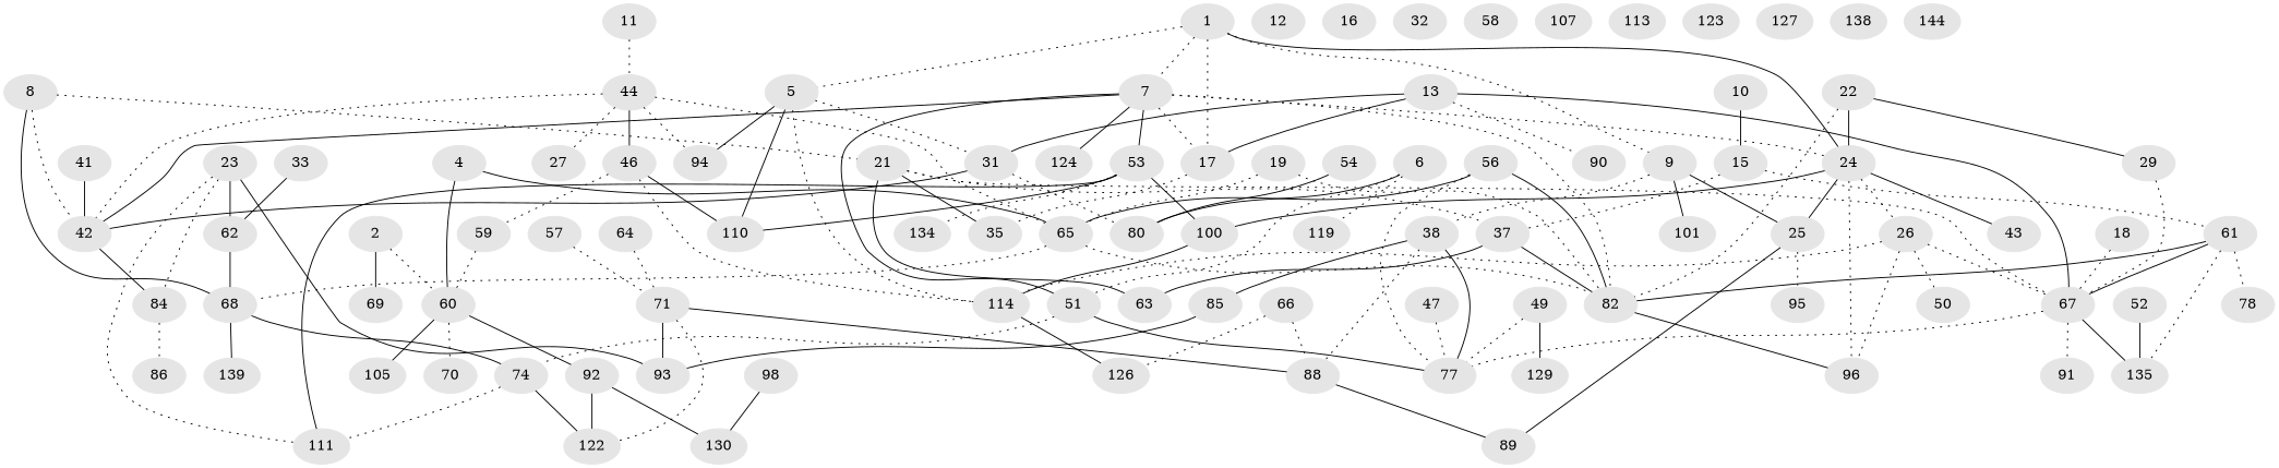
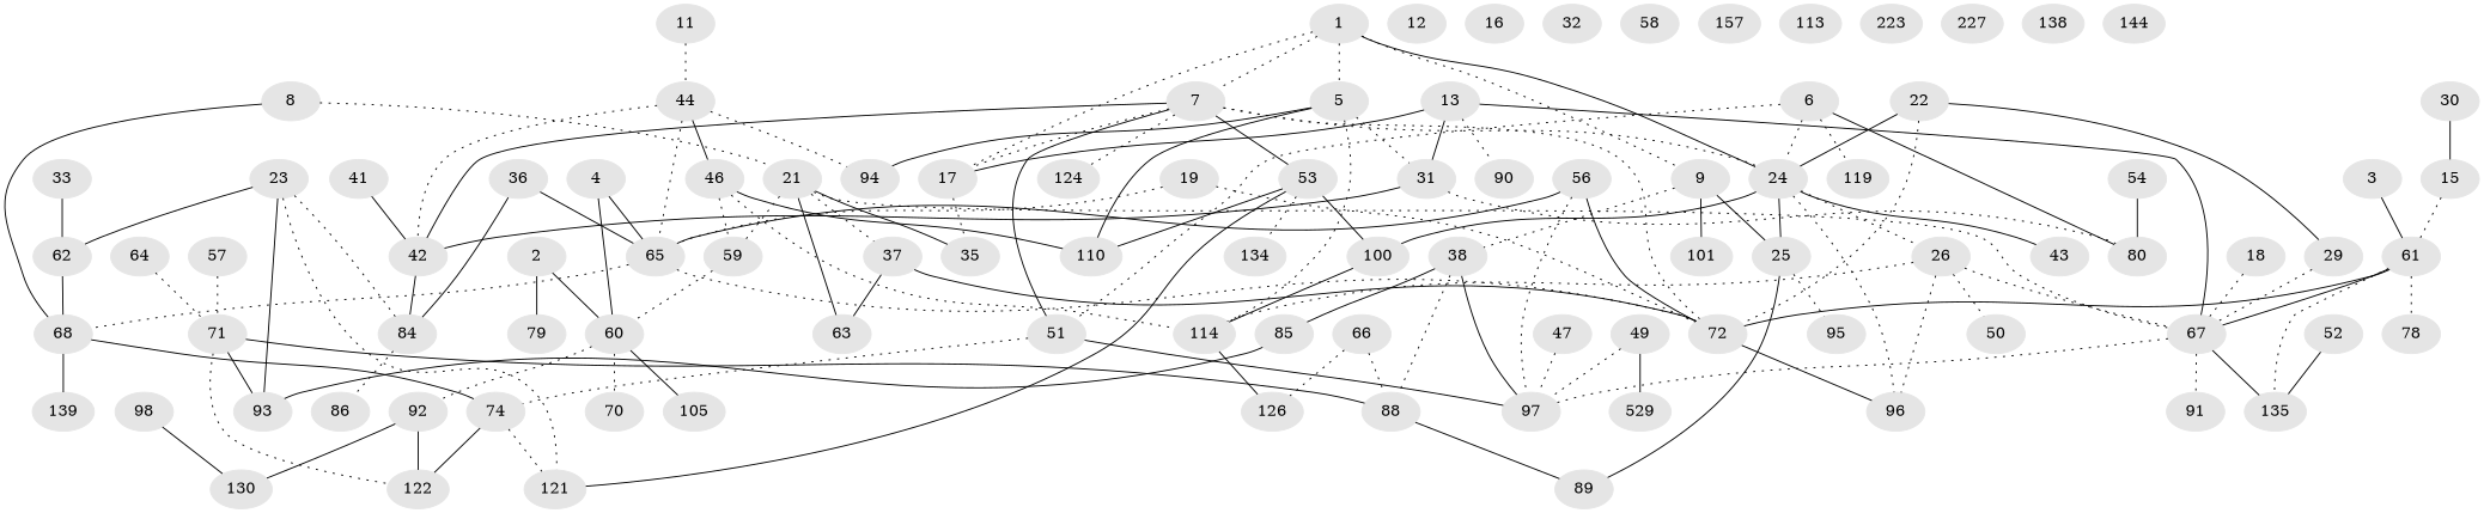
  graph {
    node [color=gray90 style=filled]
    edge [style=dotted]
    1 [super="+28"]
    5 [super="+39"]
    7 [super="+81"]
    9 [super="+20"]
    17 [super="+87"]
    24 [super="+133"]
    31 [super="+115"]
    94
    110 [super="+142"]
    114 [super="+128"]
    51
    42 [super="+72"]
    53 [super="+116"]
-   82 [super="+140"]
+   82 [super="+140" label=72]
    124
    38 [super="+79"]
    n17 [label=25 super="+73"]
    101
    35
    26 [super="+136"]
    43
    96 [super="+112"]
    100 [super="+104"]
    60 [super="+137"]
    70
    92 [super="+143"]
    105
    2
-   69
+   69 [label=79]
    61 [super="+120"]
    67 [super="+76"]
    135 [super="+147"]
    78 [super="+132"]
+   3
    4 [super="+44"]
    65 [super="+111"]
    68 [super="+106"]
    80 [super="+145"]
    126
    6 [super="+141"]
    119
-   77 [super="+109"]
+   77 [super="+109" label=97]
    74 [super="+131"]
    84 [super="+99"]
-   121 [label=111]
+   121
    134
    21 [super="+30"]
    37
    59
    63
    8
    139
    85 [super="+103"]
    88 [super="+125"]
    89
    95
    15 [super="+146"]
-   10
+   10 [label=30]
    11 [super="+25"]
    n60 [label=44 super="+45"]
-   27 [super="+75"]
    46
    12
    13 [super="+40"]
    90
    91
    16 [super="+118"]
    18
    19
    22 [super="+34"]
    29
    23 [super="+48"]
    62
    93
    86
    50
    32
    33
+   36 [super="+97"]
    41 [super="+117"]
    47
    49 [super="+102"]
-   129
+   129 [label=529]
    122
    52
    54
    56 [super="+83"]
    57 [super="+108"]
    71
    58
    130
    64
    66
    98
-   107
+   107 [label=157]
    113
-   123
-   127
+   123 [label=223]
+   127 [label=227]
    138
    144
    1 -- 5
    1 -- 7
    1 -- 9
    1 -- 17
    1 -- 24 [style=solid]
    5 -- 31
    5 -- 94 [style=solid]
    5 -- 110 [style=solid]
    5 -- 114
    7 -- 17
    7 -- 24
    7 -- 51 [style=solid]
    7 -- 42 [style=solid]
    7 -- 53 [style=solid]
    7 -- 82
-   7 -- 124 [style=solid]
+   7 -- 124
    9 -- 38
    9 -- n17 [style=solid]
    9 -- 101 [style=solid]
    17 -- 35
    24 -- n17 [style=solid]
    24 -- 26
    24 -- 43 [style=solid]
    24 -- 96
    24 -- 100 [style=solid]
    31 -- 42 [style=solid]
    31 -- 80
    114 -- 126 [style=solid]
    51 -- 77 [style=solid]
    51 -- 74
    42 -- 84 [style=solid]
    53 -- 110 [style=solid]
    53 -- 100 [style=solid]
    53 -- 121 [style=solid]
    53 -- 134
    82 -- 96 [style=solid]
    38 -- 77 [style=solid]
    38 -- 85 [style=solid]
    38 -- 88
    n17 -- 89 [style=solid]
    n17 -- 95
    26 -- 114
    26 -- 96
    26 -- 67
    26 -- 50
    100 -- 114 [style=solid]
    60 -- 70
-   60 -- 92 [style=solid]
+   60 -- 92
    60 -- 105 [style=solid]
    92 -- 122 [style=solid]
    92 -- 130 [style=solid]
-   2 -- 60
+   2 -- 60 [style=solid]
    2 -- 69 [style=solid]
    61 -- 82 [style=solid]
    61 -- 67 [style=solid]
    61 -- 135
    61 -- 78
    67 -- 135 [style=solid]
    67 -- 77
    67 -- 91
+   3 -- 61 [style=solid]
    4 -- 60 [style=solid]
    4 -- 65 [style=solid]
    65 -- 82
    65 -- 68
    68 -- 74 [style=solid]
    68 -- 139 [style=solid]
+   6 -- 24
    6 -- 51
    6 -- 80 [style=solid]
    6 -- 119
    74 -- 121
    74 -- 122 [style=solid]
    84 -- 86
    21 -- 35 [style=solid]
    21 -- 67
    21 -- 37
+   21 -- 59
    21 -- 63 [style=solid]
    37 -- 82 [style=solid]
    37 -- 63 [style=solid]
    59 -- 60
-   8 -- 42
    8 -- 68 [style=solid]
    8 -- 21
    85 -- 93 [style=solid]
    88 -- 89 [style=solid]
    15 -- 61
-   15 -- 37
    10 -- 15 [style=solid]
    11 -- n60
    n60 -- 94
    n60 -- 42
    n60 -- 65
-   n60 -- 27
    n60 -- 46 [style=solid]
    46 -- 110 [style=solid]
    46 -- 114
    46 -- 59
    13 -- 17 [style=solid]
    13 -- 31 [style=solid]
    13 -- 67 [style=solid]
    13 -- 90
    18 -- 67
    19 -- 82
    19 -- 65
    22 -- 24 [style=solid]
    22 -- 82
    22 -- 29 [style=solid]
    29 -- 67
    23 -- 84
    23 -- 121
    23 -- 62 [style=solid]
    23 -- 93 [style=solid]
    62 -- 68 [style=solid]
    33 -- 62 [style=solid]
+   36 -- 65 [style=solid]
+   36 -- 84 [style=solid]
    41 -- 42 [style=solid]
    47 -- 77
    49 -- 77
    49 -- 129 [style=solid]
    52 -- 135 [style=solid]
    54 -- 80 [style=solid]
    56 -- 82 [style=solid weight=2]
    56 -- 65 [style=solid]
    56 -- 77
    57 -- 71
    71 -- 88 [style=solid]
    71 -- 93 [style=solid]
    71 -- 122
    64 -- 71
    66 -- 126
    66 -- 88
    98 -- 130 [style=solid]
  }
